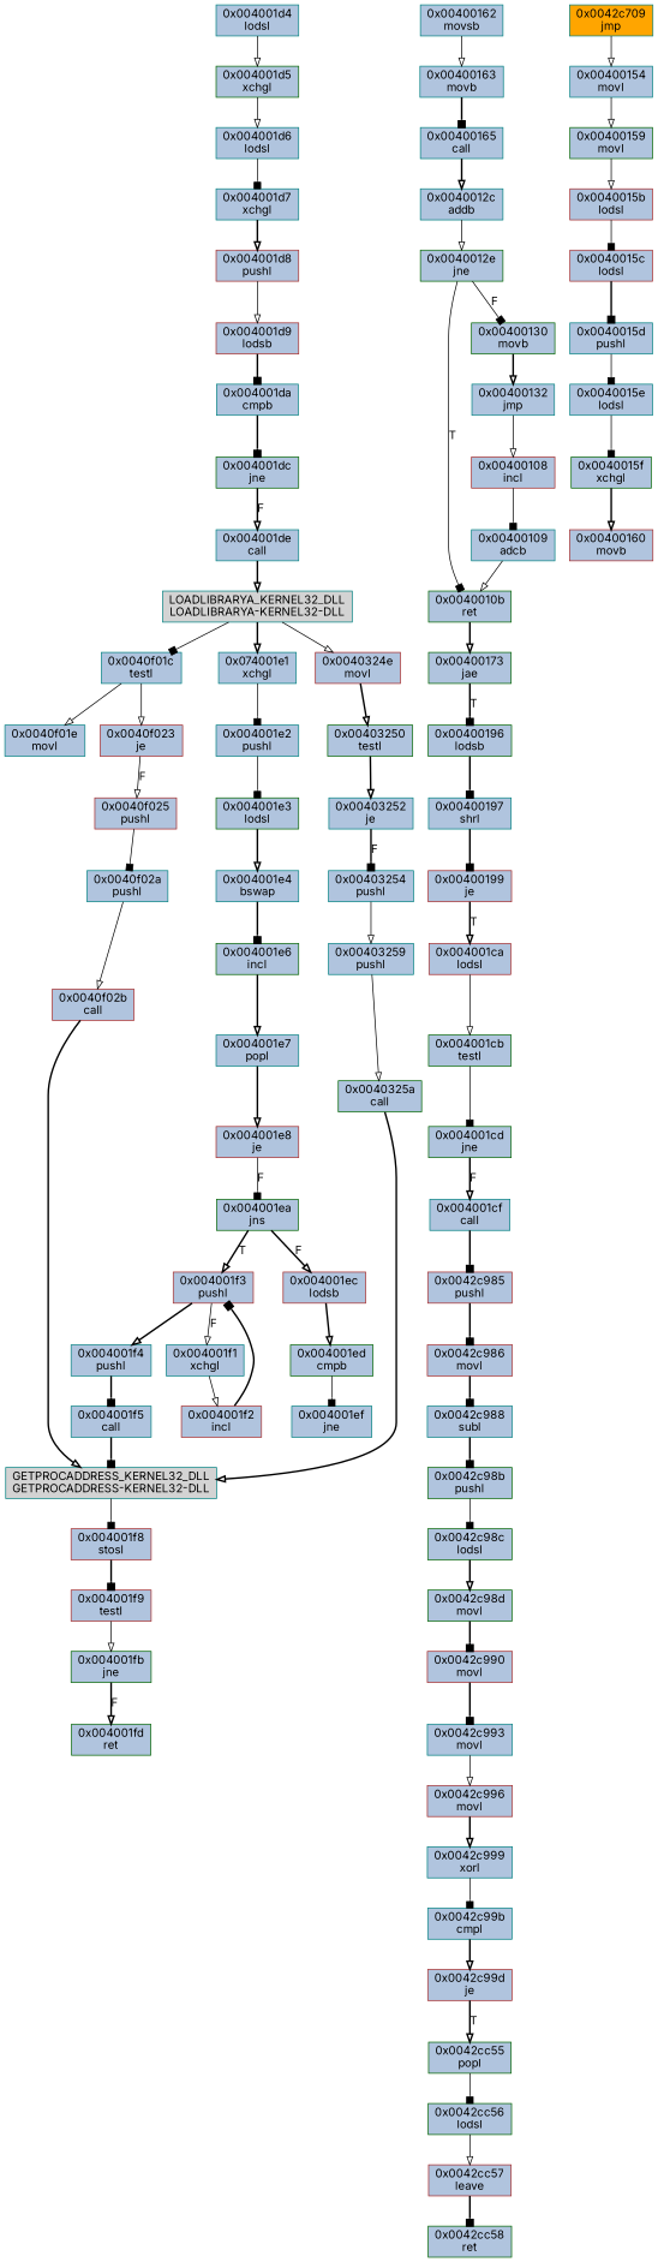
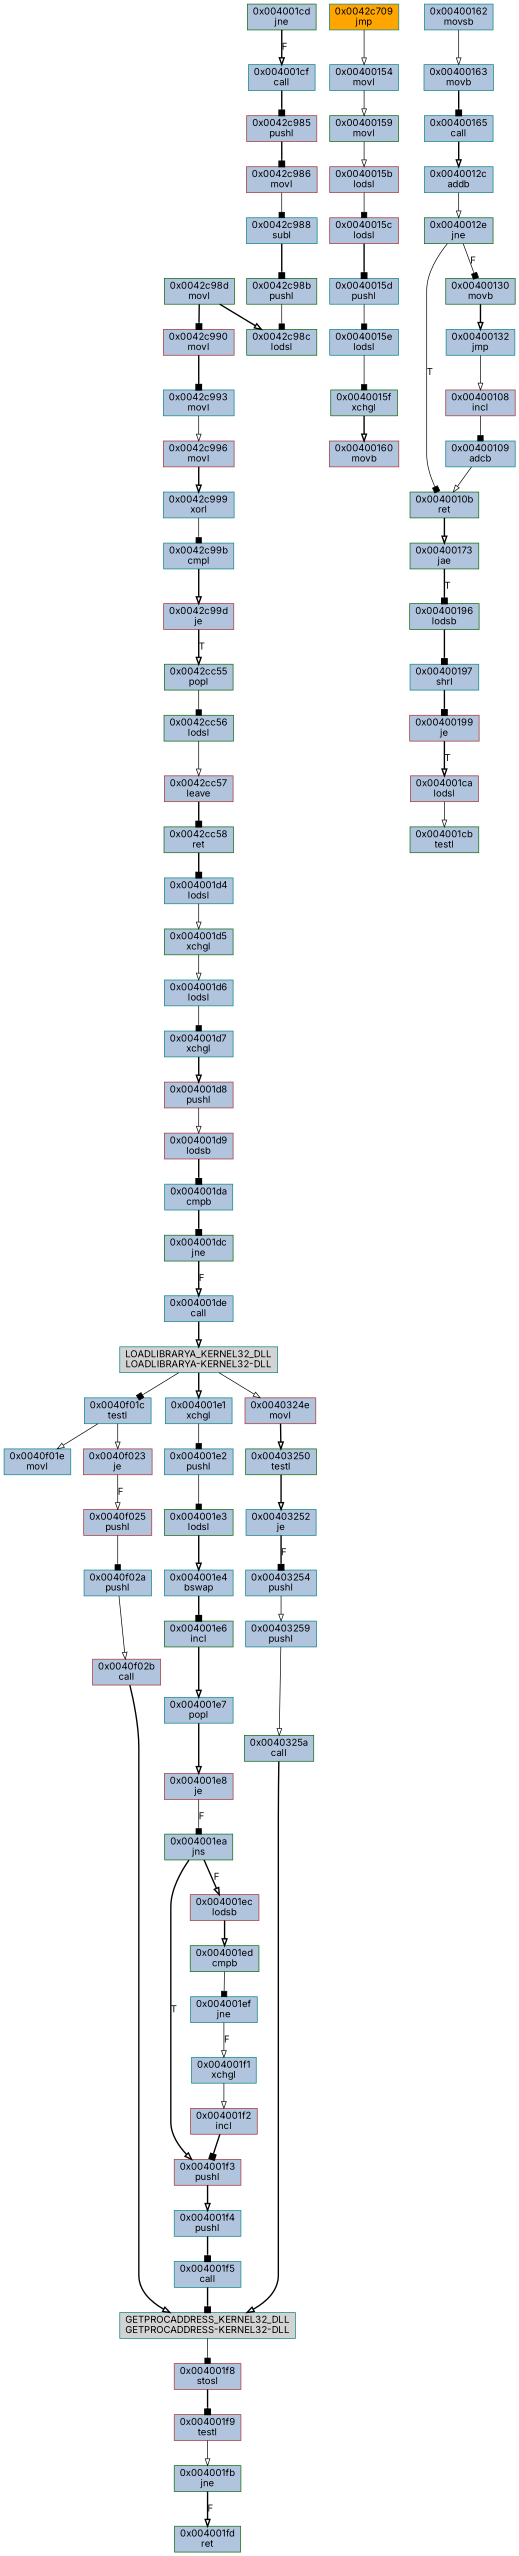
  strict digraph {
    fontname=Inter
    node [color=teal fillcolor=lightsteelblue fontname=Inter shape=rectangle style=filled]
    edge [arrowhead=onormal color="#000000" fontname=Inter style=bold]
    n1 [label="0x0040f01c\ntestl"]
    n2 [label="0x0040f01e\nmovl"]
    n3 [color=brown label="0x0040f023\nje"]
    n4 [color=brown label="0x0040f025\npushl"]
    n5 [label="0x004001e4\nbswap"]
    n6 [color=darkgreen label="0x004001e6\nincl"]
    n7 [label="0x004001e7\npopl"]
    n8 [color=brown label="0x004001e8\nje"]
    n9 [color=darkgreen label="0x004001d5\nxchgl"]
    n10 [label="0x004001d6\nlodsl"]
    n11 [label="0x004001d7\nxchgl"]
    n12 [color=brown label="0x004001d8\npushl"]
    n13 [color=brown label="0x0042cc57\nleave"]
    n14 [color=darkgreen label="0x0042cc58\nret"]
    n15 [label="0x004001d4\nlodsl"]
    n16 [color=brown label="0x004001f3\npushl"]
    n17 [label="0x004001f4\npushl"]
    n18 [label="0x004001f5\ncall"]
    n19 [fillcolor=lightgrey label="GETPROCADDRESS_KERNEL32_DLL\nGETPROCADDRESS-KERNEL32-DLL"]
    n20 [color=brown label="0x0042c985\npushl"]
    n21 [color=brown label="0x0042c986\nmovl"]
    n22 [label="0x0042c988\nsubl"]
    n23 [color=darkgreen label="0x0042c98b\npushl"]
    n24 [fillcolor=orange label="0x0042c709\njmp"]
    n25 [label="0x00400154\nmovl"]
    n26 [color=darkgreen label="0x00400159\nmovl"]
    n27 [color=brown label="0x0040015b\nlodsl"]
    n28 [color=darkgreen label="0x004001cb\ntestl"]
    n29 [color=darkgreen label="0x004001cd\njne"]
    n30 [label="0x004001cf\ncall"]
    n31 [label="0x004001ef\njne"]
    n32 [label="0x004001f1\nxchgl"]
    n33 [color=brown label="0x004001f2\nincl"]
    n34 [color=brown label="0x0040015c\nlodsl"]
    n35 [label="0x0040015d\npushl"]
    n36 [label="0x0040015e\nlodsl"]
    n37 [color=darkgreen label="0x0040015f\nxchgl"]
    n38 [color=brown label="0x0040f02b\ncall"]
    n39 [color=brown label="0x004001f8\nstosl"]
    n40 [color=brown label="0x004001f9\ntestl"]
    n41 [label="0x00403259\npushl"]
    n42 [color=darkgreen label="0x0040325a\ncall"]
    n43 [color=darkgreen label="0x004001fb\njne"]
    n44 [color=brown label="0x004001ec\nlodsb"]
    n45 [color=darkgreen label="0x004001ed\ncmpb"]
    n46 [color=brown label="0x004001d9\nlodsb"]
    n47 [label="0x004001da\ncmpb"]
    n48 [color=darkgreen label="0x004001fd\nret"]
    n49 [color=darkgreen label="0x004001ea\njns"]
    n50 [label="0x004001de\ncall"]
    n51 [fillcolor=lightgrey label="LOADLIBRARYA_KERNEL32_DLL\nLOADLIBRARYA-KERNEL32-DLL"]
-   n52 [label="0x074001e1\nxchgl"]
+   n52 [label="0x004001e1\nxchgl"]
    n53 [color=brown label="0x0040324e\nmovl"]
    n54 [label="0x004001e2\npushl"]
    n55 [color=darkgreen label="0x00403250\ntestl"]
    n56 [label="0x00403252\nje"]
    n57 [label="0x00403254\npushl"]
    n58 [label="0x0040012c\naddb"]
    n59 [color=darkgreen label="0x0040012e\njne"]
    n60 [color=darkgreen label="0x0040010b\nret"]
    n61 [color=darkgreen label="0x00400130\nmovb"]
    n62 [color=darkgreen label="0x00400173\njae"]
    n63 [label="0x00400132\njmp"]
    n64 [label="0x00400109\nadcb"]
    n65 [color=darkgreen label="0x00400196\nlodsb"]
    n66 [color=darkgreen label="0x004001e3\nlodsl"]
    n67 [color=brown label="0x00400199\nje"]
    n68 [color=brown label="0x004001ca\nlodsl"]
    n69 [label="0x0040f02a\npushl"]
    n70 [color=darkgreen label="0x0042c98c\nlodsl"]
    n71 [color=darkgreen label="0x0042c98d\nmovl"]
    n72 [label="0x00400162\nmovsb"]
    n73 [label="0x00400163\nmovb"]
    n74 [label="0x00400165\ncall"]
    n75 [color=brown label="0x0042c990\nmovl"]
    n76 [label="0x0042c993\nmovl"]
    n77 [color=brown label="0x0042c996\nmovl"]
    n78 [color=brown label="0x00400160\nmovb"]
    n79 [color=brown label="0x00400108\nincl"]
    n80 [label="0x00400197\nshrl"]
    n81 [label="0x0042c99b\ncmpl"]
    n82 [color=brown label="0x0042c99d\nje"]
    n83 [color=darkgreen label="0x0042cc55\npopl"]
    n84 [color=darkgreen label="0x0042cc56\nlodsl"]
    n85 [color=darkgreen label="0x004001dc\njne"]
    n86 [label="0x0042c999\nxorl"]
    n1 -> n2 [style=solid]
    n1 -> n3 [style=solid]
    n3 -> n4 [label=F style=solid]
    n4 -> n69 [arrowhead=box style=solid]
    n5 -> n6 [arrowhead=box]
    n6 -> n7
    n7 -> n8
    n8 -> n49 [arrowhead=box label=F style=solid]
    n9 -> n10 [style=solid]
    n10 -> n11 [arrowhead=box style=solid]
    n11 -> n12
    n12 -> n46 [style=solid]
    n13 -> n14 [arrowhead=box]
+   n14 -> n15 [arrowhead=box]
    n15 -> n9 [style=solid]
    n16 -> n17
    n17 -> n18 [arrowhead=box]
    n18 -> n19 [arrowhead=box]
    n19 -> n39 [arrowhead=box style=solid]
    n20 -> n21 [arrowhead=box]
-   n21 -> n22 [arrowhead=box]
+   n21 -> n22 [arrowhead=box style=solid]
    n22 -> n23 [arrowhead=box]
    n23 -> n70 [arrowhead=box style=solid]
    n24 -> n25 [style=solid]
    n25 -> n26 [style=solid]
    n26 -> n27 [style=solid]
    n27 -> n34 [arrowhead=box style=solid]
-   n28 -> n29 [arrowhead=box style=solid]
    n29 -> n30 [label=F]
    n30 -> n20 [arrowhead=box]
-   n16 -> n32 [label=F style=solid]
+   n31 -> n32 [label=F style=solid]
    n32 -> n33 [style=solid]
    n33 -> n16 [arrowhead=box]
    n34 -> n35 [arrowhead=box]
    n35 -> n36 [arrowhead=box style=solid]
    n36 -> n37 [arrowhead=box style=solid]
    n37 -> n78
    n38 -> n19
    n39 -> n40 [arrowhead=box]
    n40 -> n43 [style=solid]
    n41 -> n42 [style=solid]
    n42 -> n19
    n43 -> n48 [label=F]
    n44 -> n45
    n45 -> n31 [arrowhead=box style=solid]
    n46 -> n47 [arrowhead=box]
    n47 -> n85 [arrowhead=box]
    n49 -> n16 [label=T]
    n49 -> n44 [label=F]
    n50 -> n51
    n51 -> n1 [arrowhead=box style=solid]
    n51 -> n52
    n51 -> n53 [style=solid]
    n52 -> n54 [arrowhead=box style=solid]
    n53 -> n55
    n54 -> n66 [arrowhead=box style=solid]
    n55 -> n56
    n56 -> n57 [arrowhead=box label=F]
    n57 -> n41 [style=solid]
    n58 -> n59 [style=solid]
    n59 -> n60 [arrowhead=box label=T style=solid]
    n59 -> n61 [arrowhead=box label=F style=solid]
    n60 -> n62
    n61 -> n63
    n62 -> n65 [arrowhead=box label=T]
    n63 -> n79 [style=solid]
    n64 -> n60 [style=solid]
    n65 -> n80 [arrowhead=box]
    n66 -> n5
    n67 -> n68 [label=T]
    n68 -> n28 [style=solid]
    n69 -> n38 [style=solid]
-   n70 -> n71
+   n71 -> n70
    n71 -> n75 [arrowhead=box]
    n72 -> n73 [style=solid]
    n73 -> n74 [arrowhead=box]
    n74 -> n58
    n75 -> n76 [arrowhead=box]
    n76 -> n77 [style=solid]
    n77 -> n86
    n79 -> n64 [arrowhead=box style=solid]
    n80 -> n67 [arrowhead=box]
    n81 -> n82
    n82 -> n83 [label=T]
    n83 -> n84 [arrowhead=box style=solid]
    n84 -> n13 [style=solid]
    n85 -> n50 [label=F]
    n86 -> n81 [arrowhead=box style=solid]
  }
